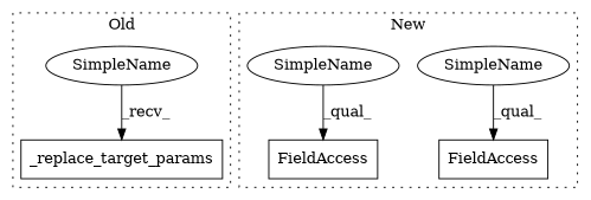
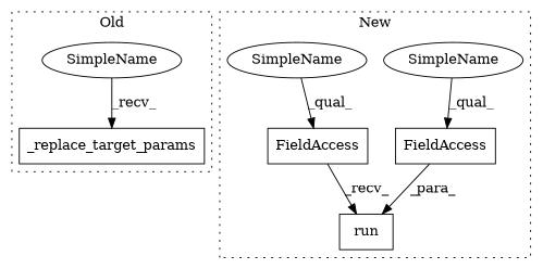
  digraph {
    node [a=42 l=4 s=5179 shape=box]
    n1 [a=32 l=24 label=_replace_target_params s=5232]
    n2 [label=SimpleName s=5227 shape=ellipse]
+   n3 [a=32 l="4,1" label=run s="5189,5215"]
    n4 [a=22 l=9 label=FieldAccess]
    n5 [a=22 l=22 label=FieldAccess s=5193]
    n6 [label=SimpleName s=5193 shape=ellipse]
    n7 [label=SimpleName shape=ellipse]
    subgraph cluster_1 {
      label=Old
      style=dotted
      n1
      n2
    }
    subgraph cluster_2 {
      label=New
      style=dotted
+     n3
      n4
      n5
      n6
      n7
    }
    n2 -> n1 [label=_recv_]
+   n4 -> n3 [label=_recv_]
+   n5 -> n3 [label=_para_]
    n6 -> n5 [label=_qual_]
    n7 -> n4 [label=_qual_]
  }
